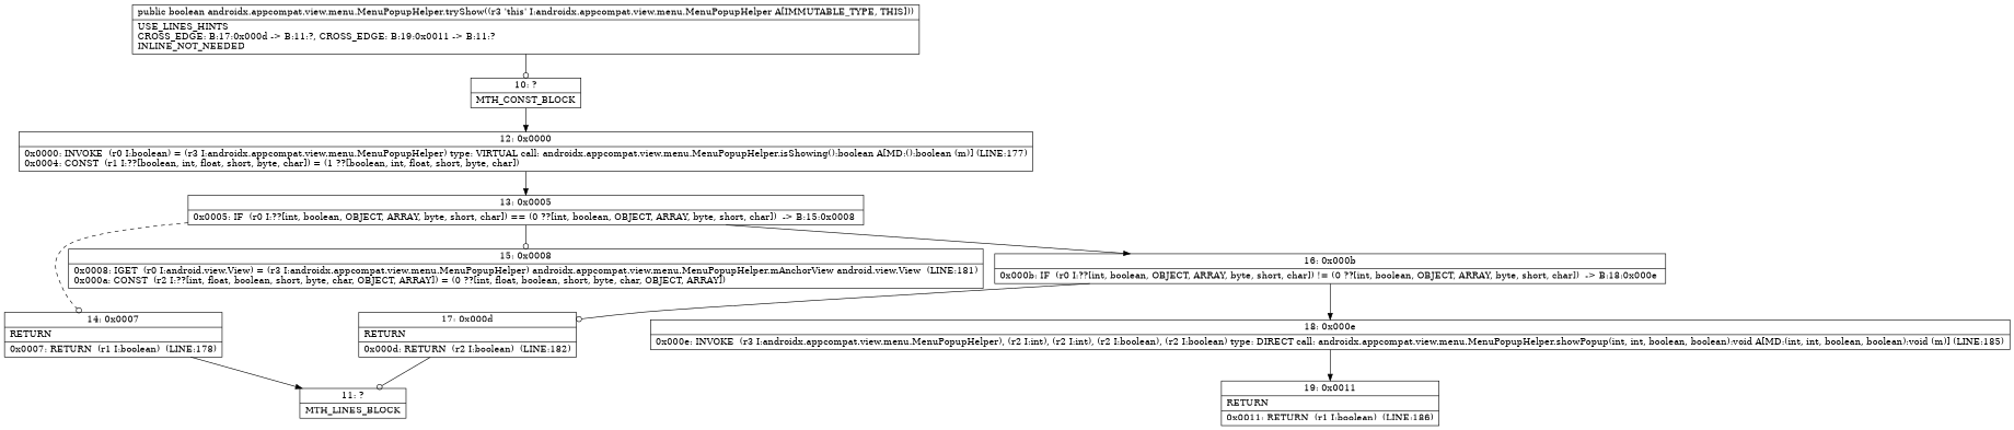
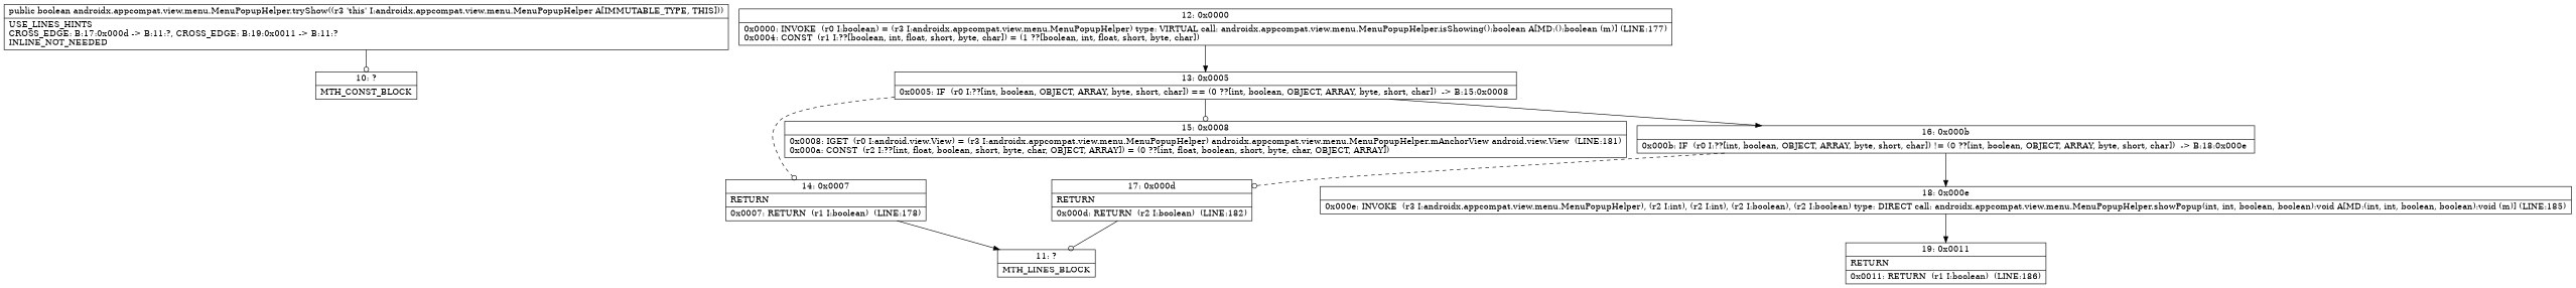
  digraph {
    node [shape=record]
    edge [arrowhead=normal]
    n1 [label="{10\:\ ?|MTH_CONST_BLOCK\l}"]
    n2 [label="{12\:\ 0x0000|0x0000: INVOKE  (r0 I:boolean) = (r3 I:androidx.appcompat.view.menu.MenuPopupHelper) type: VIRTUAL call: androidx.appcompat.view.menu.MenuPopupHelper.isShowing():boolean A[MD:():boolean (m)] (LINE:177)\l0x0004: CONST  (r1 I:??[boolean, int, float, short, byte, char]) = (1 ??[boolean, int, float, short, byte, char]) \l}"]
    n3 [label="{13\:\ 0x0005|0x0005: IF  (r0 I:??[int, boolean, OBJECT, ARRAY, byte, short, char]) == (0 ??[int, boolean, OBJECT, ARRAY, byte, short, char])  \-\> B:15:0x0008 \l}"]
    n4 [label="{14\:\ 0x0007|RETURN\l|0x0007: RETURN  (r1 I:boolean)  (LINE:178)\l}"]
    n5 [label="{15\:\ 0x0008|0x0008: IGET  (r0 I:android.view.View) = (r3 I:androidx.appcompat.view.menu.MenuPopupHelper) androidx.appcompat.view.menu.MenuPopupHelper.mAnchorView android.view.View  (LINE:181)\l0x000a: CONST  (r2 I:??[int, float, boolean, short, byte, char, OBJECT, ARRAY]) = (0 ??[int, float, boolean, short, byte, char, OBJECT, ARRAY]) \l}"]
    n6 [label="{16\:\ 0x000b|0x000b: IF  (r0 I:??[int, boolean, OBJECT, ARRAY, byte, short, char]) != (0 ??[int, boolean, OBJECT, ARRAY, byte, short, char])  \-\> B:18:0x000e \l}"]
    n7 [label="{11\:\ ?|MTH_LINES_BLOCK\l}"]
    n8 [label="{17\:\ 0x000d|RETURN\l|0x000d: RETURN  (r2 I:boolean)  (LINE:182)\l}"]
    n9 [label="{18\:\ 0x000e|0x000e: INVOKE  (r3 I:androidx.appcompat.view.menu.MenuPopupHelper), (r2 I:int), (r2 I:int), (r2 I:boolean), (r2 I:boolean) type: DIRECT call: androidx.appcompat.view.menu.MenuPopupHelper.showPopup(int, int, boolean, boolean):void A[MD:(int, int, boolean, boolean):void (m)] (LINE:185)\l}"]
    n10 [label="{19\:\ 0x0011|RETURN\l|0x0011: RETURN  (r1 I:boolean)  (LINE:186)\l}"]
    n11 [label="{public boolean androidx.appcompat.view.menu.MenuPopupHelper.tryShow((r3 'this' I:androidx.appcompat.view.menu.MenuPopupHelper A[IMMUTABLE_TYPE, THIS]))  | USE_LINES_HINTS\lCROSS_EDGE: B:17:0x000d \-\> B:11:?, CROSS_EDGE: B:19:0x0011 \-\> B:11:?\lINLINE_NOT_NEEDED\l}"]
-   n1 -> n2
    n2 -> n3
    n3 -> n4 [arrowhead=odot style=dashed]
    n3 -> n5 [arrowhead=odot]
    n3 -> n6
    n4 -> n7
-   n6 -> n8 [arrowhead=odot style=solid]
+   n6 -> n8 [arrowhead=odot style=dashed]
    n6 -> n9
    n8 -> n7 [arrowhead=odot]
    n9 -> n10
    n11 -> n1 [arrowhead=odot]
  }
